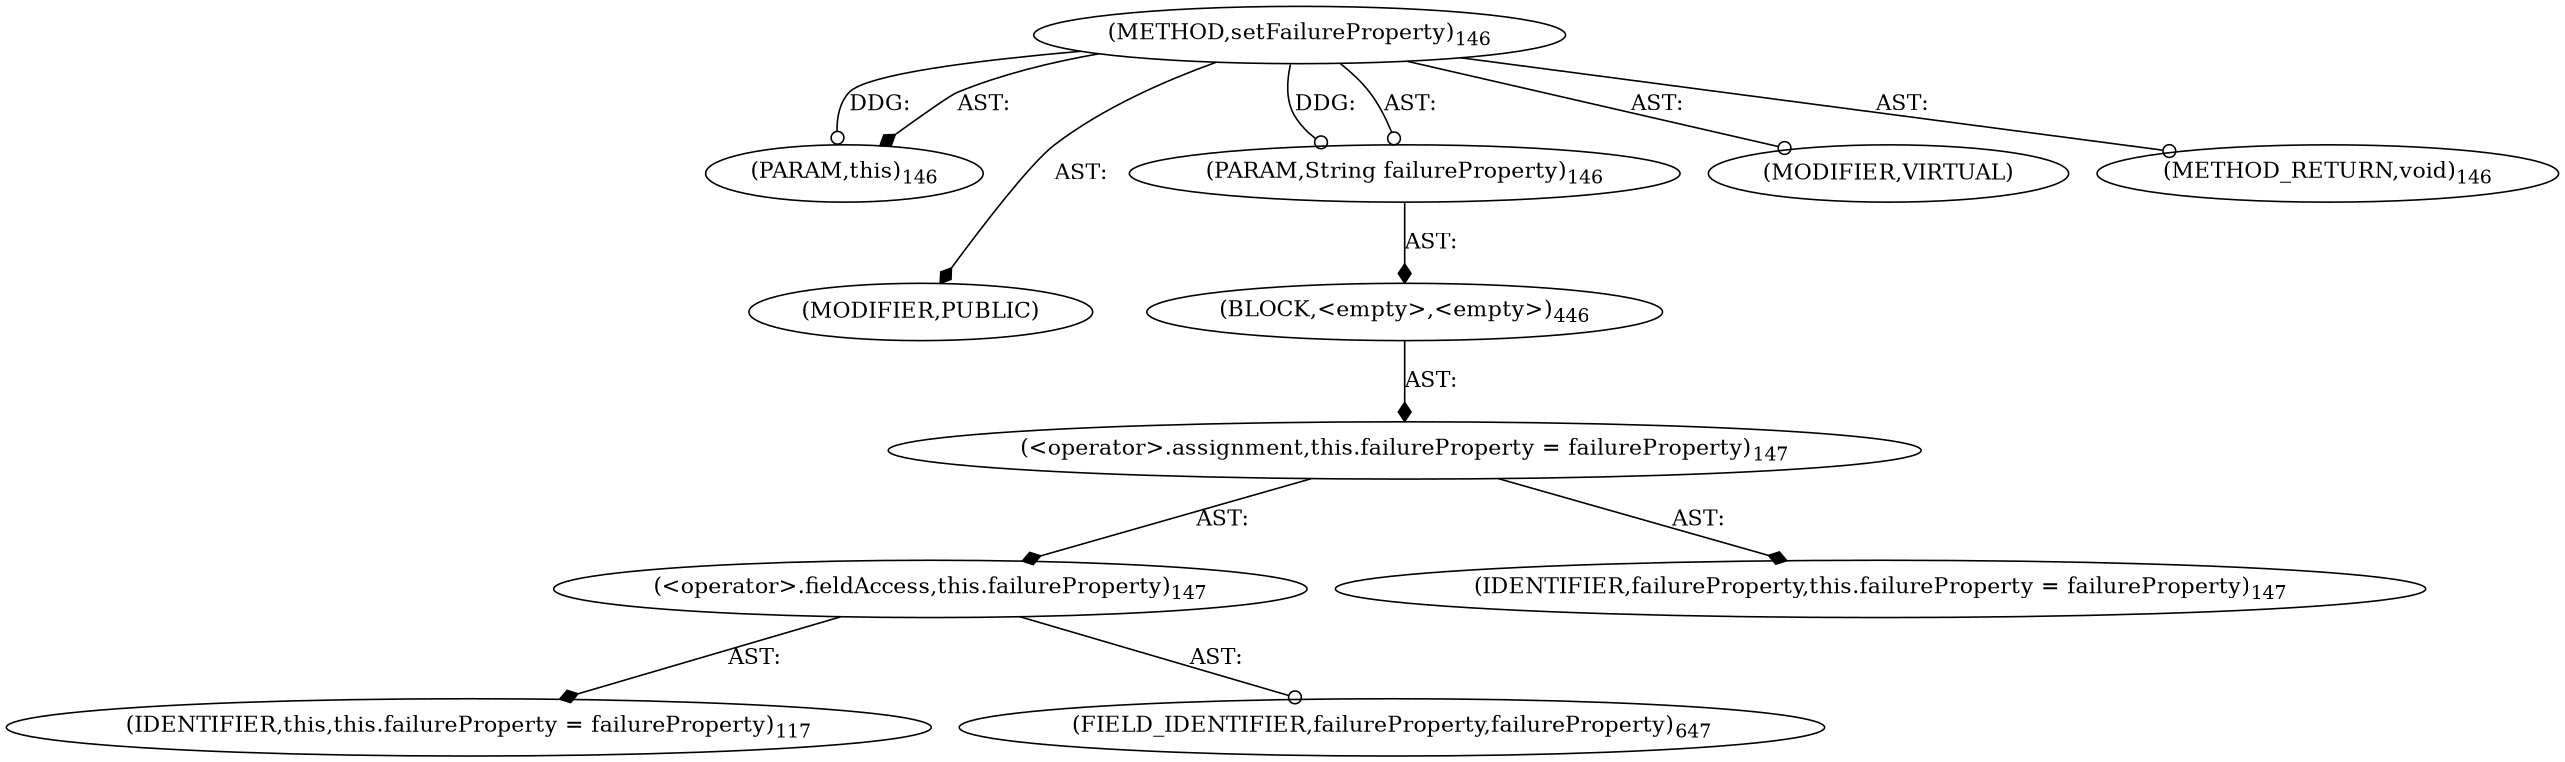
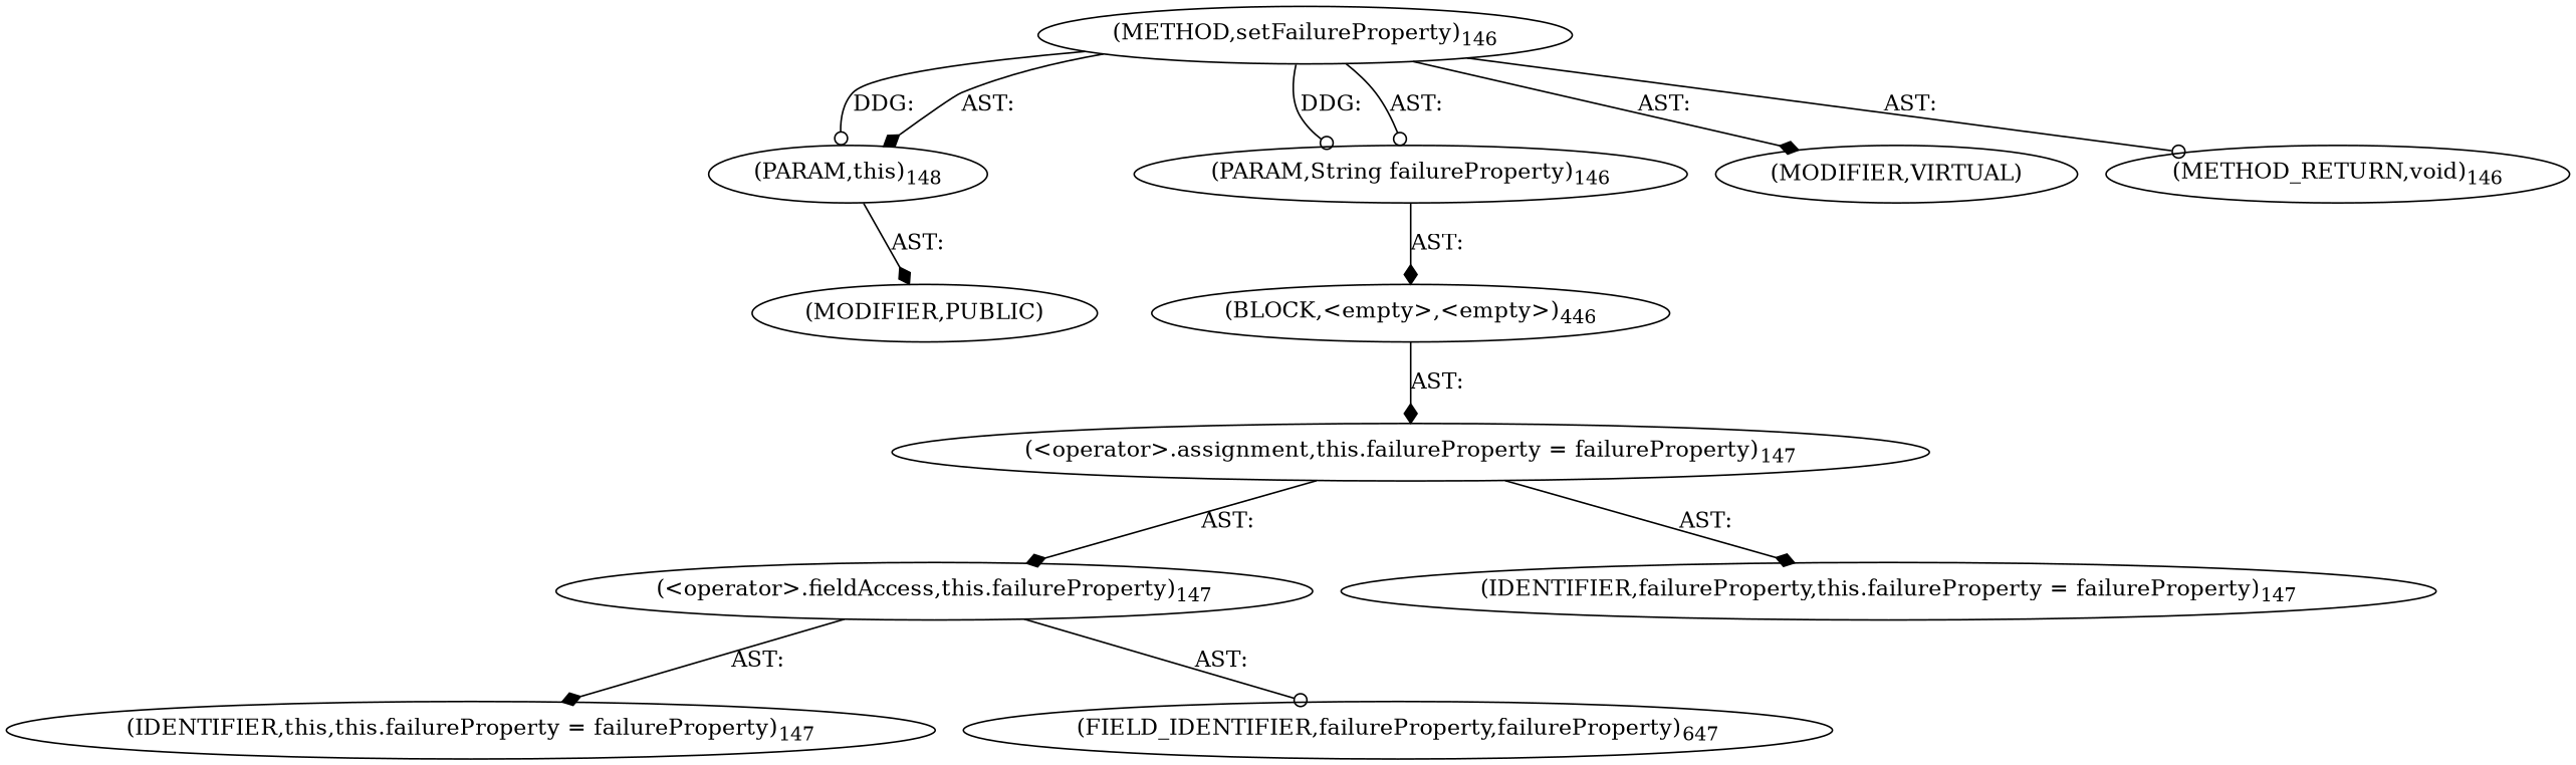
  digraph {
    edge [arrowhead=diamond]
    n1 [label=<(METHOD,setFailureProperty)<SUB>146</SUB>>]
-   n2 [label=<(PARAM,this)<SUB>146</SUB>>]
+   n2 [label=<(PARAM,this)<SUB>148</SUB>>]
    n3 [label=<(PARAM,String failureProperty)<SUB>146</SUB>>]
    n4 [label=<(MODIFIER,PUBLIC)>]
    n5 [label=<(MODIFIER,VIRTUAL)>]
    n6 [label=<(METHOD_RETURN,void)<SUB>146</SUB>>]
    n7 [label=<(BLOCK,&lt;empty&gt;,&lt;empty&gt;)<SUB>446</SUB>>]
    n8 [label=<(&lt;operator&gt;.assignment,this.failureProperty = failureProperty)<SUB>147</SUB>>]
    n9 [label=<(&lt;operator&gt;.fieldAccess,this.failureProperty)<SUB>147</SUB>>]
    n10 [label=<(IDENTIFIER,failureProperty,this.failureProperty = failureProperty)<SUB>147</SUB>>]
-   n11 [label=<(IDENTIFIER,this,this.failureProperty = failureProperty)<SUB>117</SUB>>]
+   n11 [label=<(IDENTIFIER,this,this.failureProperty = failureProperty)<SUB>147</SUB>>]
    n12 [label=<(FIELD_IDENTIFIER,failureProperty,failureProperty)<SUB>647</SUB>>]
    n1 -> n2 [label="AST: "]
    n1 -> n2 [arrowhead=odot label="DDG: "]
    n1 -> n3 [arrowhead=odot label="AST: "]
    n1 -> n3 [arrowhead=odot label="DDG: "]
-   n1 -> n4 [label="AST: "]
-   n1 -> n5 [arrowhead=odot label="AST: "]
+   n2 -> n4 [label="AST: "]
+   n1 -> n5 [label="AST: "]
    n1 -> n6 [arrowhead=odot label="AST: "]
    n3 -> n7 [label="AST: "]
    n7 -> n8 [label="AST: "]
    n8 -> n9 [label="AST: "]
    n8 -> n10 [label="AST: "]
    n9 -> n11 [label="AST: "]
    n9 -> n12 [arrowhead=odot label="AST: "]
  }
